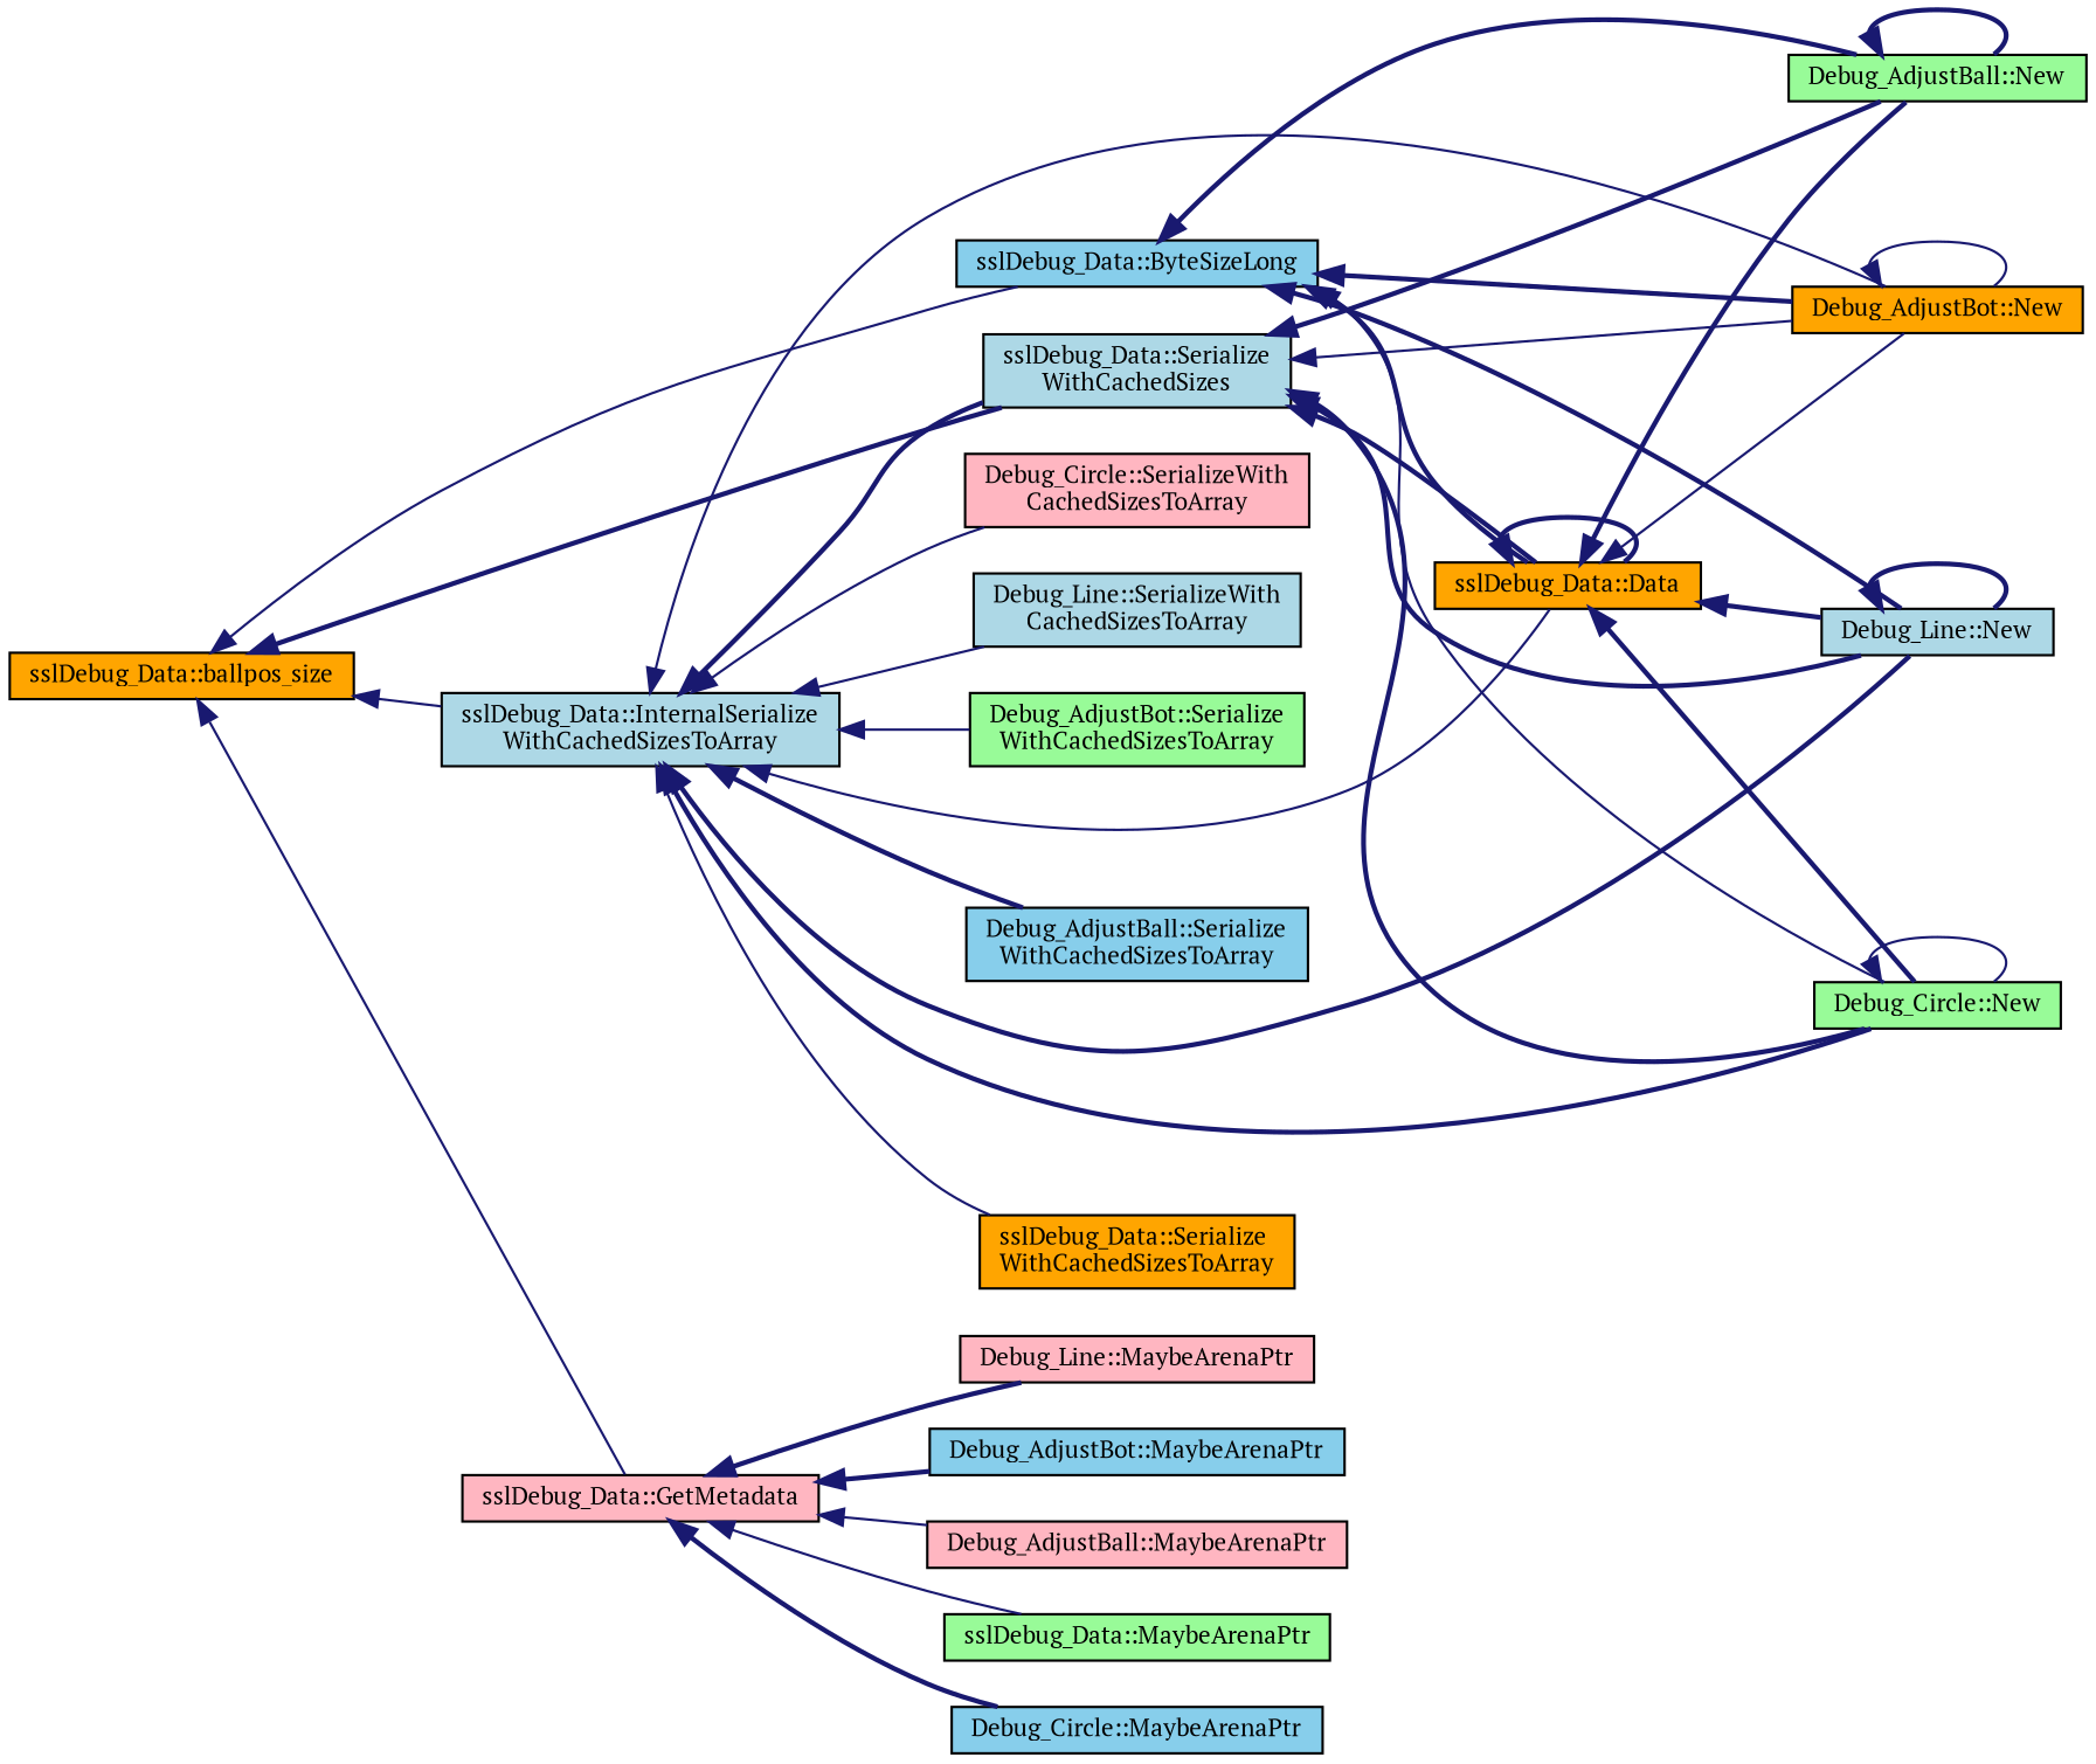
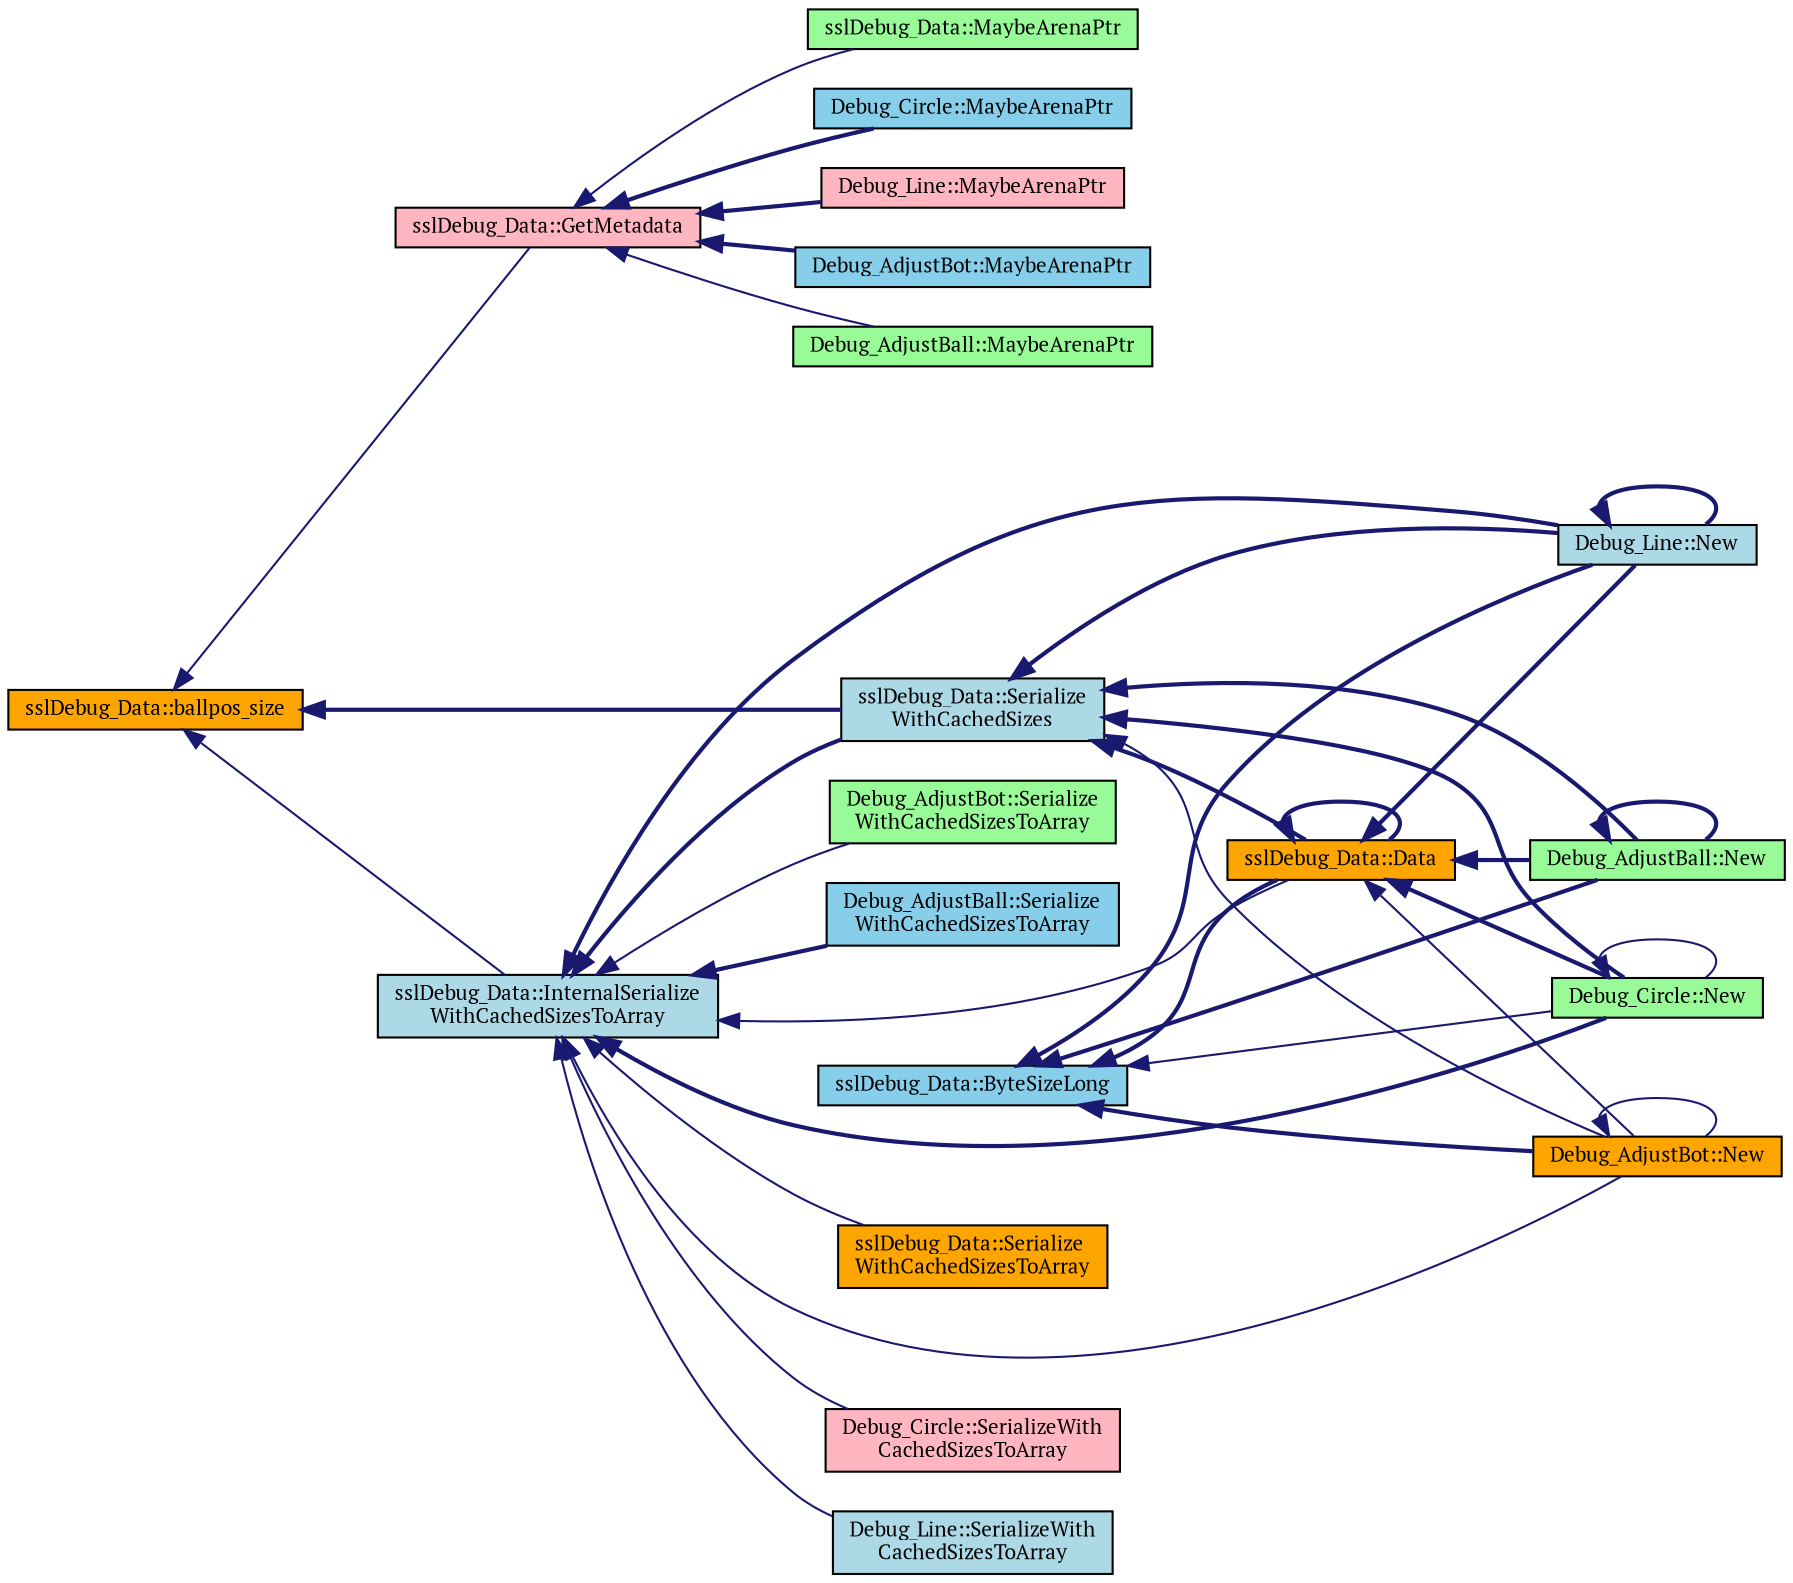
  digraph {
    fontname="PT Serif"
    rankdir=LR
    node [color=black fillcolor=palegreen fontname="PT Serif" fontsize=10 shape=record style=filled]
    edge [color=midnightblue dir=back fontname="PT Serif" fontsize=10 labelfontname=Helvetica labelfontsize=10 style=bold]
    n1 [fillcolor=orange fontcolor=black height=0.2 label="sslDebug_Data::ballpos_size" width=0.4]
    n2 [fillcolor=skyblue height=0.2 label="sslDebug_Data::ByteSizeLong" width=0.4]
    n3 [fillcolor=lightpink height=0.2 label="sslDebug_Data::GetMetadata" width=0.4]
    n4 [fillcolor=lightblue height=0.2 label="sslDebug_Data::InternalSerialize\lWithCachedSizesToArray" width=0.4]
    n5 [fillcolor=lightblue height=0.2 label="sslDebug_Data::Serialize\lWithCachedSizes" width=0.4]
    n6 [fillcolor=orange height=0.2 label="sslDebug_Data::Data" width=0.4]
    n7 [height=0.2 label="Debug_Circle::New" width=0.4]
    n8 [fillcolor=lightblue height=0.2 label="Debug_Line::New" width=0.4]
    n9 [fillcolor=orange height=0.2 label="Debug_AdjustBot::New" width=0.4]
    n10 [height=0.2 label="Debug_AdjustBall::New" width=0.4]
    n11 [height=0.2 label="sslDebug_Data::MaybeArenaPtr" width=0.4]
    n12 [fillcolor=skyblue height=0.2 label="Debug_Circle::MaybeArenaPtr" width=0.4]
    n13 [fillcolor=lightpink height=0.2 label="Debug_Line::MaybeArenaPtr" width=0.4]
    n14 [fillcolor=skyblue height=0.2 label="Debug_AdjustBot::MaybeArenaPtr" width=0.4]
-   n15 [fillcolor=lightpink height=0.2 label="Debug_AdjustBall::MaybeArenaPtr" width=0.4]
+   n15 [height=0.2 label="Debug_AdjustBall::MaybeArenaPtr" width=0.4]
    n16 [fillcolor=orange height=0.2 label="sslDebug_Data::Serialize\lWithCachedSizesToArray" width=0.4]
    n17 [fillcolor=lightpink height=0.2 label="Debug_Circle::SerializeWith\lCachedSizesToArray" width=0.4]
    n18 [fillcolor=lightblue height=0.2 label="Debug_Line::SerializeWith\lCachedSizesToArray" width=0.4]
    n19 [height=0.2 label="Debug_AdjustBot::Serialize\lWithCachedSizesToArray" width=0.4]
    n20 [fillcolor=skyblue height=0.2 label="Debug_AdjustBall::Serialize\lWithCachedSizesToArray" width=0.4]
-   n1 -> n2 [style=solid]
    n1 -> n3 [style=solid]
    n1 -> n4 [style=solid]
    n1 -> n5
    n2 -> n6
    n2 -> n7 [style=solid]
    n2 -> n8
    n2 -> n9
    n2 -> n10
    n3 -> n11 [style=solid]
    n3 -> n12
    n3 -> n13
    n3 -> n14
    n3 -> n15 [style=solid]
    n4 -> n5
    n4 -> n6 [style=solid]
    n4 -> n7
    n4 -> n8
    n4 -> n9 [style=solid]
    n4 -> n16 [style=solid]
    n4 -> n17 [style=solid]
    n4 -> n18 [style=solid]
    n4 -> n19 [style=solid]
    n4 -> n20
    n5 -> n6
    n5 -> n7
    n5 -> n8
    n5 -> n9 [style=solid]
    n5 -> n10
    n6 -> n6
    n6 -> n7
    n6 -> n8
    n6 -> n9 [style=solid]
    n6 -> n10
    n7 -> n7 [style=solid]
    n8 -> n8
    n9 -> n9 [style=solid]
    n10 -> n10
  }
